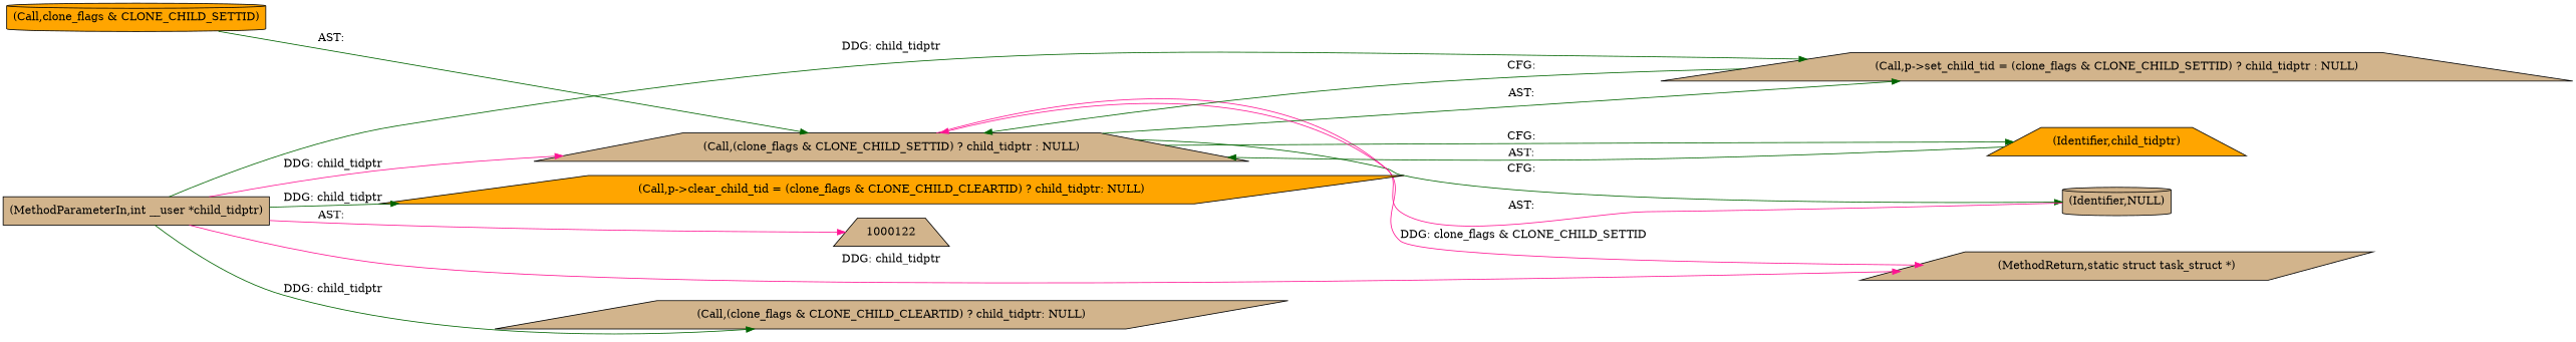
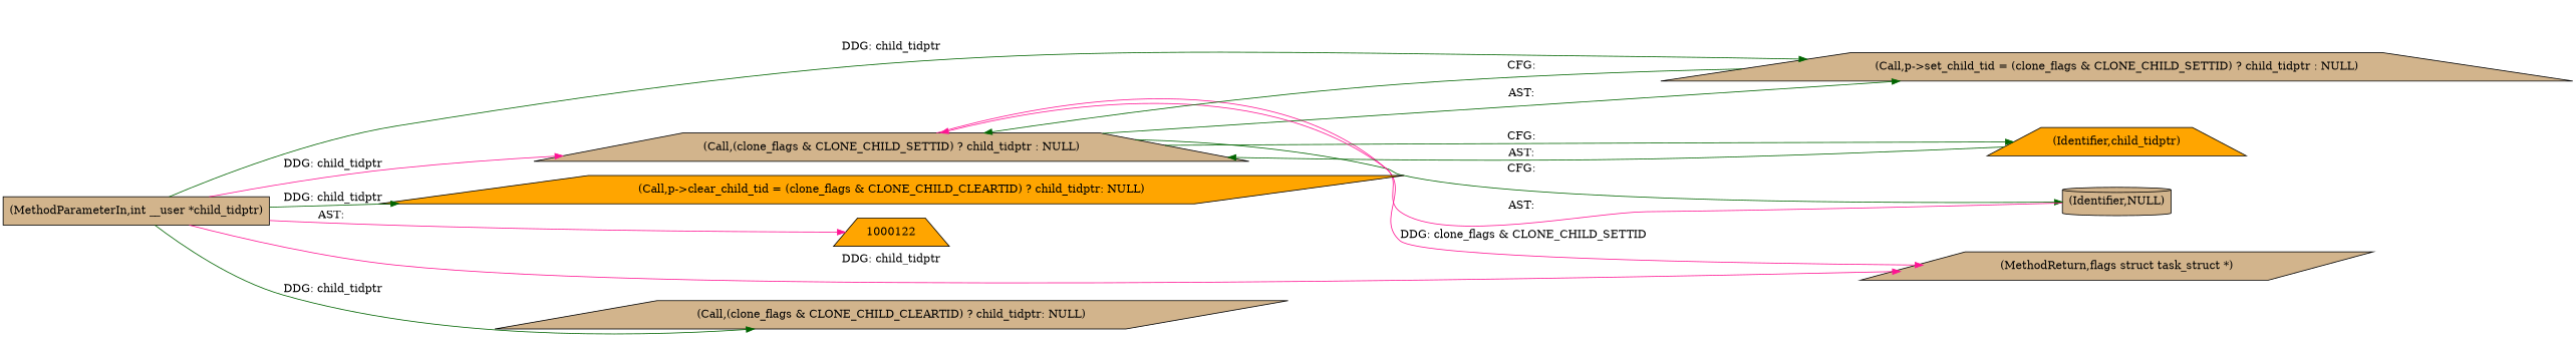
  digraph {
    rankdir=LR
    node [fillcolor=tan shape=trapezium style=filled]
    edge [color=darkgreen]
    n1 [label="(Call,(clone_flags & CLONE_CHILD_SETTID) ? child_tidptr : NULL)"]
-   n2 [label="(MethodReturn,static struct task_struct *)" shape=parallelogram]
+   n2 [label="(MethodReturn,flags struct task_struct *)" shape=parallelogram]
    n3 [label="(Identifier,NULL)" shape=cylinder]
    n4 [label="(Call,p->set_child_tid = (clone_flags & CLONE_CHILD_SETTID) ? child_tidptr : NULL)"]
    n5 [fillcolor=orange label="(Identifier,child_tidptr)"]
    n6 [label="(MethodParameterIn,int __user *child_tidptr)" shape=box]
    n7 [label="(Call,(clone_flags & CLONE_CHILD_CLEARTID) ? child_tidptr: NULL)" shape=parallelogram]
    n8 [fillcolor=orange label="(Call,p->clear_child_tid = (clone_flags & CLONE_CHILD_CLEARTID) ? child_tidptr: NULL)" shape=parallelogram]
-   1000122
-   n10 [fillcolor=orange label="(Call,clone_flags & CLONE_CHILD_SETTID)" shape=cylinder]
+   1000122 [fillcolor=orange]
    n1 -> n2 [color=deeppink label="DDG: clone_flags & CLONE_CHILD_SETTID"]
    n1 -> n3 [label="CFG: "]
    n1 -> n4 [label="AST: "]
    n1 -> n5 [label="CFG: "]
    n3 -> n1 [color=deeppink label="AST: "]
    n4 -> n1 [label="CFG: "]
    n5 -> n1 [label="AST: "]
    n6 -> n1 [color=deeppink label="DDG: child_tidptr"]
    n6 -> n2 [color=deeppink label="DDG: child_tidptr"]
    n6 -> n4 [label="DDG: child_tidptr"]
    n6 -> n7 [label="DDG: child_tidptr"]
    n6 -> n8 [label="DDG: child_tidptr"]
    n6 -> 1000122 [color=deeppink label="AST: "]
-   n10 -> n1 [label="AST: "]
  }
